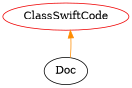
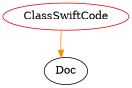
  digraph {
    n1 [color=red2 label=ClassSwiftCode shape=oval]
    Doc
-   Doc -> n1 [color=darkorange]
+   n1 -> Doc [color=darkorange]
  }
